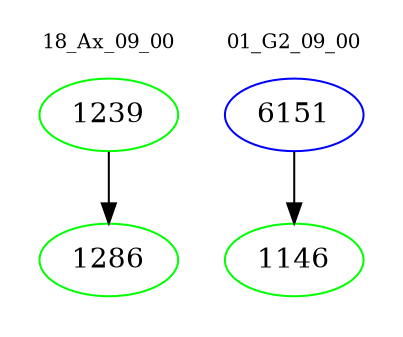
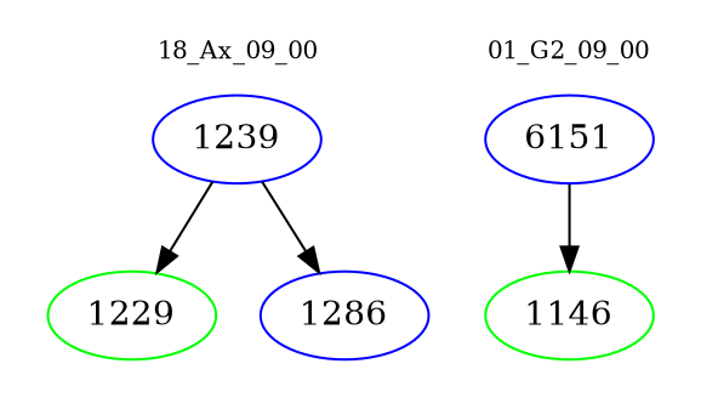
  digraph {
    node [color=green]
    edge [color=black]
-   n1 [label=1239]
-   n3 [label=1286]
+   n1 [color=blue label=1239]
+   n2 [label=1229]
+   n3 [color=blue label=1286]
    n4 [color=blue label=6151]
    n5 [label=1146]
    subgraph cluster_1 {
      color=white
      fontsize=10
      label="18_Ax_09_00"
      n1
+     n2
      n3
    }
    subgraph cluster_2 {
      color=white
      fontsize=10
      label="01_G2_09_00"
      n4
      n5
    }
+   n1 -> n2
    n1 -> n3
    n4 -> n5
  }
